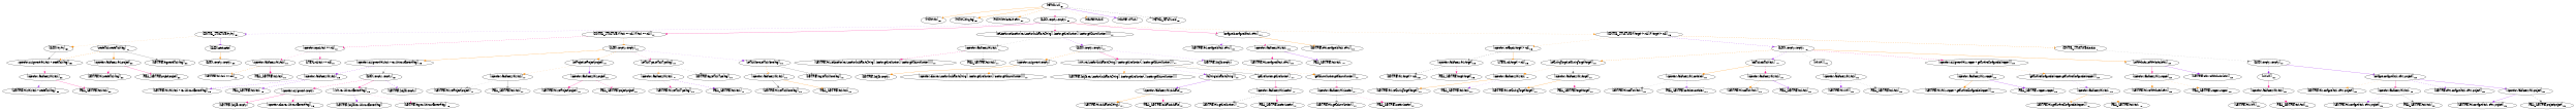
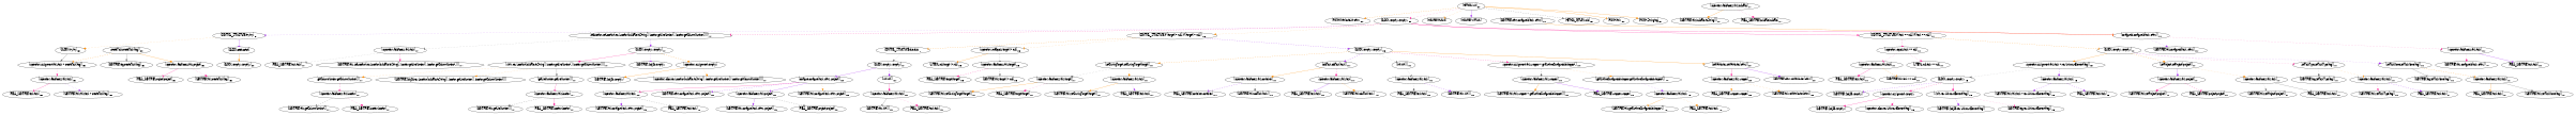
  digraph {
    fontname="Patrick Hand"
    node [fontname="Patrick Hand"]
    edge [arrowhead=diamond color=darkorange fontname="Patrick Hand" style=dotted]
    n1 [label=<(METHOD,init)<SUB>456</SUB>>]
    n2 [label=<(PARAM,this)<SUB>456</SUB>>]
    n3 [label=<(PARAM,String tag)<SUB>456</SUB>>]
    n4 [label=<(PARAM,AttributeList attrs)<SUB>456</SUB>>]
    n5 [label=<(BLOCK,&lt;empty&gt;,&lt;empty&gt;)<SUB>456</SUB>>]
    n6 [label=<(MODIFIER,PUBLIC)>]
    n7 [label=<(MODIFIER,VIRTUAL)>]
    n8 [label=<(METHOD_RETURN,void)<SUB>456</SUB>>]
    n9 [label=<(CONTROL_STRUCTURE,try,try)<SUB>457</SUB>>]
    n10 [label=<(CONTROL_STRUCTURE,if (task == null),if (task == null))<SUB>464</SUB>>]
    n11 [label=<(setLocation,setLocation(new Location(buildFile.toString(), locator.getLineNumber(), locator.getColumnNumber())))<SUB>471</SUB>>]
    n12 [label=<(configureId,configureId(task, attrs))<SUB>472</SUB>>]
    n13 [label=<(CONTROL_STRUCTURE,if (target != null),if (target != null))<SUB>475</SUB>>]
    n14 [label=<(BLOCK,try,try)<SUB>457</SUB>>]
    n15 [label=<(BLOCK,catch,catch)>]
    n16 [label=<(&lt;operator&gt;.equals,task == null)<SUB>464</SUB>>]
    n17 [label=<(BLOCK,&lt;empty&gt;,&lt;empty&gt;)<SUB>464</SUB>>]
    n18 [label=<(&lt;operator&gt;.fieldAccess,this.task)<SUB>471</SUB>>]
    n19 [label=<(BLOCK,&lt;empty&gt;,&lt;empty&gt;)<SUB>471</SUB>>]
    n20 [label=<(IDENTIFIER,this,configureId(task, attrs))<SUB>472</SUB>>]
    n21 [label=<(&lt;operator&gt;.fieldAccess,this.task)<SUB>472</SUB>>]
    n22 [label=<(IDENTIFIER,attrs,configureId(task, attrs))<SUB>472</SUB>>]
    n23 [label=<(&lt;operator&gt;.notEquals,target != null)<SUB>475</SUB>>]
    n24 [label=<(BLOCK,&lt;empty&gt;,&lt;empty&gt;)<SUB>475</SUB>>]
    n25 [label=<(CONTROL_STRUCTURE,else,else)<SUB>481</SUB>>]
    n26 [label=<(&lt;operator&gt;.assignment,this.task = createTask(tag))<SUB>458</SUB>>]
    n27 [label=<(BLOCK,&lt;empty&gt;,&lt;empty&gt;)<SUB>459</SUB>>]
    n28 [label=<(&lt;operator&gt;.fieldAccess,this.task)<SUB>458</SUB>>]
    n29 [label=<(IDENTIFIER,this,this.task = createTask(tag))<SUB>458</SUB>>]
    n30 [label=<(FIELD_IDENTIFIER,task,task)<SUB>458</SUB>>]
    n31 [label=<(createTask,createTask(tag))<SUB>458</SUB>>]
    n32 [label=<(&lt;operator&gt;.fieldAccess,this.project)<SUB>458</SUB>>]
    n33 [label=<(IDENTIFIER,tag,createTask(tag))<SUB>458</SUB>>]
    n34 [label=<(IDENTIFIER,this,createTask(tag))<SUB>458</SUB>>]
    n35 [label=<(FIELD_IDENTIFIER,project,project)<SUB>458</SUB>>]
    n36 [label=<(&lt;operator&gt;.fieldAccess,this.task)<SUB>464</SUB>>]
    n37 [label=<(LITERAL,null,task == null)<SUB>464</SUB>>]
    n38 [label=<(&lt;operator&gt;.assignment,this.task = new UnknownElement(tag))<SUB>465</SUB>>]
    n39 [label=<(setProject,setProject(project))<SUB>466</SUB>>]
    n40 [label=<(setTaskType,setTaskType(tag))<SUB>467</SUB>>]
    n41 [label=<(setTaskName,setTaskName(tag))<SUB>468</SUB>>]
    n42 [label=<(IDENTIFIER,this,task == null)<SUB>464</SUB>>]
    n43 [label=<(FIELD_IDENTIFIER,task,task)<SUB>464</SUB>>]
    n44 [label=<(&lt;operator&gt;.fieldAccess,this.task)<SUB>465</SUB>>]
    n45 [label=<(BLOCK,&lt;empty&gt;,&lt;empty&gt;)<SUB>465</SUB>>]
    n46 [label=<(&lt;operator&gt;.fieldAccess,this.task)<SUB>466</SUB>>]
    n47 [label=<(&lt;operator&gt;.fieldAccess,this.project)<SUB>466</SUB>>]
    n48 [label=<(&lt;operator&gt;.fieldAccess,this.task)<SUB>467</SUB>>]
    n49 [label=<(IDENTIFIER,tag,setTaskType(tag))<SUB>467</SUB>>]
    n50 [label=<(&lt;operator&gt;.fieldAccess,this.task)<SUB>468</SUB>>]
    n51 [label=<(IDENTIFIER,tag,setTaskName(tag))<SUB>468</SUB>>]
    n52 [label=<(IDENTIFIER,this,this.task = new UnknownElement(tag))<SUB>465</SUB>>]
    n53 [label=<(FIELD_IDENTIFIER,task,task)<SUB>465</SUB>>]
    n54 [label=<(&lt;operator&gt;.assignment,&lt;empty&gt;)>]
    n55 [label=<(&lt;init&gt;,new UnknownElement(tag))<SUB>465</SUB>>]
    n56 [label=<(IDENTIFIER,$obj35,&lt;empty&gt;)>]
    n57 [label=<(IDENTIFIER,$obj35,&lt;empty&gt;)>]
    n58 [label=<(&lt;operator&gt;.alloc,new UnknownElement(tag))<SUB>465</SUB>>]
    n59 [label=<(IDENTIFIER,$obj35,new UnknownElement(tag))>]
    n60 [label=<(IDENTIFIER,tag,new UnknownElement(tag))<SUB>465</SUB>>]
    n61 [label=<(IDENTIFIER,this,setProject(project))<SUB>466</SUB>>]
    n62 [label=<(FIELD_IDENTIFIER,task,task)<SUB>466</SUB>>]
    n63 [label=<(IDENTIFIER,this,setProject(project))<SUB>466</SUB>>]
    n64 [label=<(FIELD_IDENTIFIER,project,project)<SUB>466</SUB>>]
    n65 [label=<(IDENTIFIER,this,setTaskType(tag))<SUB>467</SUB>>]
    n66 [label=<(FIELD_IDENTIFIER,task,task)<SUB>467</SUB>>]
    n67 [label=<(IDENTIFIER,this,setTaskName(tag))<SUB>468</SUB>>]
    n68 [label=<(FIELD_IDENTIFIER,task,task)<SUB>468</SUB>>]
    n69 [label=<(IDENTIFIER,this,setLocation(new Location(buildFile.toString(), locator.getLineNumber(), locator.getColumnNumber())))<SUB>471</SUB>>]
    n70 [label=<(FIELD_IDENTIFIER,task,task)<SUB>471</SUB>>]
    n71 [label=<(&lt;operator&gt;.assignment,&lt;empty&gt;)>]
    n72 [label=<(&lt;init&gt;,new Location(buildFile.toString(), locator.getLineNumber(), locator.getColumnNumber()))<SUB>471</SUB>>]
    n73 [label=<(IDENTIFIER,$obj36,&lt;empty&gt;)>]
    n74 [label=<(IDENTIFIER,$obj36,&lt;empty&gt;)>]
    n75 [label=<(&lt;operator&gt;.alloc,new Location(buildFile.toString(), locator.getLineNumber(), locator.getColumnNumber()))<SUB>471</SUB>>]
    n76 [label=<(IDENTIFIER,$obj36,new Location(buildFile.toString(), locator.getLineNumber(), locator.getColumnNumber()))>]
-   n77 [label=<(toString,buildFile.toString())<SUB>471</SUB>>]
    n78 [label=<(getLineNumber,getLineNumber())<SUB>471</SUB>>]
    n79 [label=<(getColumnNumber,getColumnNumber())<SUB>471</SUB>>]
    n80 [label=<(&lt;operator&gt;.fieldAccess,this.buildFile)<SUB>471</SUB>>]
    n81 [label=<(&lt;operator&gt;.fieldAccess,this.locator)<SUB>471</SUB>>]
    n82 [label=<(&lt;operator&gt;.fieldAccess,this.locator)<SUB>471</SUB>>]
    n83 [label=<(IDENTIFIER,this,buildFile.toString())<SUB>471</SUB>>]
    n84 [label=<(FIELD_IDENTIFIER,buildFile,buildFile)<SUB>471</SUB>>]
    n85 [label=<(IDENTIFIER,this,getLineNumber())<SUB>471</SUB>>]
    n86 [label=<(FIELD_IDENTIFIER,locator,locator)<SUB>471</SUB>>]
    n87 [label=<(IDENTIFIER,this,getColumnNumber())<SUB>471</SUB>>]
    n88 [label=<(FIELD_IDENTIFIER,locator,locator)<SUB>471</SUB>>]
    n89 [label=<(IDENTIFIER,this,configureId(task, attrs))<SUB>472</SUB>>]
    n90 [label=<(FIELD_IDENTIFIER,task,task)<SUB>472</SUB>>]
    n91 [label=<(&lt;operator&gt;.fieldAccess,this.target)<SUB>475</SUB>>]
    n92 [label=<(LITERAL,null,target != null)<SUB>475</SUB>>]
    n93 [label=<(setOwningTarget,setOwningTarget(target))<SUB>476</SUB>>]
    n94 [label=<(addTask,addTask(task))<SUB>477</SUB>>]
    n95 [label=<(init,init())<SUB>478</SUB>>]
    n96 [label=<(&lt;operator&gt;.assignment,this.wrapper = getRuntimeConfigurableWrapper())<SUB>479</SUB>>]
    n97 [label=<(setAttributes,setAttributes(attrs))<SUB>480</SUB>>]
    n98 [label=<(BLOCK,&lt;empty&gt;,&lt;empty&gt;)<SUB>481</SUB>>]
    n99 [label=<(IDENTIFIER,this,target != null)<SUB>475</SUB>>]
    n100 [label=<(FIELD_IDENTIFIER,target,target)<SUB>475</SUB>>]
    n101 [label=<(&lt;operator&gt;.fieldAccess,this.task)<SUB>476</SUB>>]
    n102 [label=<(&lt;operator&gt;.fieldAccess,this.target)<SUB>476</SUB>>]
    n103 [label=<(&lt;operator&gt;.fieldAccess,this.container)<SUB>477</SUB>>]
    n104 [label=<(&lt;operator&gt;.fieldAccess,this.task)<SUB>477</SUB>>]
    n105 [label=<(&lt;operator&gt;.fieldAccess,this.task)<SUB>478</SUB>>]
    n106 [label=<(&lt;operator&gt;.fieldAccess,this.wrapper)<SUB>479</SUB>>]
    n107 [label=<(getRuntimeConfigurableWrapper,getRuntimeConfigurableWrapper())<SUB>479</SUB>>]
    n108 [label=<(&lt;operator&gt;.fieldAccess,this.wrapper)<SUB>480</SUB>>]
    n109 [label=<(IDENTIFIER,attrs,setAttributes(attrs))<SUB>480</SUB>>]
    n110 [label=<(IDENTIFIER,this,setOwningTarget(target))<SUB>476</SUB>>]
    n111 [label=<(FIELD_IDENTIFIER,task,task)<SUB>476</SUB>>]
    n112 [label=<(IDENTIFIER,this,setOwningTarget(target))<SUB>476</SUB>>]
    n113 [label=<(FIELD_IDENTIFIER,target,target)<SUB>476</SUB>>]
    n114 [label=<(IDENTIFIER,this,addTask(task))<SUB>477</SUB>>]
    n115 [label=<(FIELD_IDENTIFIER,container,container)<SUB>477</SUB>>]
    n116 [label=<(IDENTIFIER,this,addTask(task))<SUB>477</SUB>>]
    n117 [label=<(FIELD_IDENTIFIER,task,task)<SUB>477</SUB>>]
    n118 [label=<(IDENTIFIER,this,init())<SUB>478</SUB>>]
    n119 [label=<(FIELD_IDENTIFIER,task,task)<SUB>478</SUB>>]
    n120 [label=<(IDENTIFIER,this,this.wrapper = getRuntimeConfigurableWrapper())<SUB>479</SUB>>]
    n121 [label=<(FIELD_IDENTIFIER,wrapper,wrapper)<SUB>479</SUB>>]
    n122 [label=<(&lt;operator&gt;.fieldAccess,this.task)<SUB>479</SUB>>]
    n123 [label=<(IDENTIFIER,this,getRuntimeConfigurableWrapper())<SUB>479</SUB>>]
    n124 [label=<(FIELD_IDENTIFIER,task,task)<SUB>479</SUB>>]
    n125 [label=<(IDENTIFIER,this,setAttributes(attrs))<SUB>480</SUB>>]
    n126 [label=<(FIELD_IDENTIFIER,wrapper,wrapper)<SUB>480</SUB>>]
    n127 [label=<(init,init())<SUB>482</SUB>>]
    n128 [label=<(configure,configure(task, attrs, project))<SUB>483</SUB>>]
    n129 [label=<(&lt;operator&gt;.fieldAccess,this.task)<SUB>482</SUB>>]
    n130 [label=<(IDENTIFIER,this,configure(task, attrs, project))<SUB>483</SUB>>]
    n131 [label=<(&lt;operator&gt;.fieldAccess,this.task)<SUB>483</SUB>>]
    n132 [label=<(IDENTIFIER,attrs,configure(task, attrs, project))<SUB>483</SUB>>]
    n133 [label=<(&lt;operator&gt;.fieldAccess,this.project)<SUB>483</SUB>>]
    n134 [label=<(IDENTIFIER,this,init())<SUB>482</SUB>>]
    n135 [label=<(FIELD_IDENTIFIER,task,task)<SUB>482</SUB>>]
    n136 [label=<(IDENTIFIER,this,configure(task, attrs, project))<SUB>483</SUB>>]
    n137 [label=<(FIELD_IDENTIFIER,task,task)<SUB>483</SUB>>]
    n138 [label=<(IDENTIFIER,this,configure(task, attrs, project))<SUB>483</SUB>>]
    n139 [label=<(FIELD_IDENTIFIER,project,project)<SUB>483</SUB>>]
    n1 -> n2 [arrowhead=tee style=solid]
    n1 -> n3 [style=solid]
    n1 -> n4 [arrowhead=normal style=dashed]
    n1 -> n5 [arrowhead=tee color=deeppink]
    n1 -> n6 [arrowhead=tee]
    n1 -> n7 [arrowhead=normal color=purple style=solid]
    n1 -> n8 [arrowhead=normal color=gray40 style=dashed]
    n5 -> n9 [arrowhead=tee color=purple]
    n5 -> n10 [arrowhead=normal color=deeppink style=solid]
    n5 -> n11 [arrowhead=tee color=deeppink style=dashed]
    n5 -> n12 [arrowhead=tee color=deeppink style=solid]
    n5 -> n13 [arrowhead=normal]
    n9 -> n14
    n9 -> n15 [arrowhead=tee color=purple style=solid]
    n10 -> n16 [arrowhead=tee color=deeppink style=dashed]
    n10 -> n17 [arrowhead=tee style=dashed]
    n11 -> n18 [arrowhead=tee color=gray40]
    n11 -> n19 [arrowhead=normal color=purple style=dashed]
    n12 -> n20 [arrowhead=normal color=purple]
    n12 -> n21 [arrowhead=tee color=deeppink]
-   n12 -> n22 [arrowhead=tee style=solid]
+   n22 -> n12 [arrowhead=tee style=solid]
    n13 -> n23 [arrowhead=tee]
    n13 -> n24 [arrowhead=normal color=purple style=dashed]
    n13 -> n25 [arrowhead=tee style=dashed]
    n14 -> n26 [arrowhead=normal color=gray40 style=solid]
    n15 -> n27 [arrowhead=normal style=solid]
    n16 -> n36 [arrowhead=tee color=deeppink]
    n16 -> n37 [arrowhead=normal color=deeppink]
    n17 -> n38 [arrowhead=normal style=solid]
    n17 -> n39 [style=dashed]
    n17 -> n40 [arrowhead=tee color=deeppink]
    n17 -> n41 [color=purple]
    n18 -> n69 [arrowhead=normal color=deeppink style=dashed]
    n18 -> n70 [arrowhead=tee color=gray40]
    n19 -> n71 [style=dashed]
    n19 -> n72 [color=deeppink style=solid]
    n19 -> n73 [arrowhead=tee color=purple]
    n21 -> n89 [color=deeppink]
    n21 -> n90 [arrowhead=tee color=purple style=solid]
    n23 -> n91 [arrowhead=tee color=gray40 style=dashed]
    n23 -> n92 [arrowhead=tee style=solid]
    n24 -> n93 [arrowhead=normal style=dashed]
    n24 -> n94 [arrowhead=normal color=purple style=dashed]
    n24 -> n95 [arrowhead=tee color=gray40]
    n24 -> n96 [arrowhead=normal color=deeppink style=dashed]
    n24 -> n97 [arrowhead=normal style=solid]
    n25 -> n98 [arrowhead=normal color=gray40]
    n26 -> n28 [arrowhead=normal color=deeppink]
    n28 -> n29 [arrowhead=normal color=purple]
    n28 -> n30 [arrowhead=tee color=deeppink style=solid]
    n31 -> n26 [arrowhead=tee style=dashed]
    n31 -> n32 [style=solid]
    n31 -> n33 [arrowhead=normal color=gray40 style=solid]
    n32 -> n34 [color=deeppink]
    n32 -> n35 [arrowhead=tee color=deeppink style=solid]
    n36 -> n42 [arrowhead=tee style=dashed]
    n36 -> n43 [color=deeppink style=solid]
    n38 -> n44 [color=purple style=dashed]
    n38 -> n45 [arrowhead=normal color=gray40]
    n39 -> n46
    n39 -> n47 [color=purple style=solid]
    n40 -> n48 [arrowhead=tee]
    n40 -> n49 [color=gray40]
    n41 -> n50 [arrowhead=tee style=dashed]
    n41 -> n51 [arrowhead=tee color=gray40 style=solid]
    n44 -> n52 [arrowhead=normal color=purple style=dashed]
    n44 -> n53 [arrowhead=normal color=purple style=dashed]
    n45 -> n54 [arrowhead=normal color=deeppink style=dashed]
    n45 -> n55 [color=deeppink style=solid]
    n45 -> n56 [arrowhead=tee color=purple style=dashed]
    n46 -> n61 [arrowhead=normal color=gray40]
    n46 -> n62 [arrowhead=tee color=gray40 style=solid]
    n47 -> n63 [color=deeppink style=solid]
    n47 -> n64 [arrowhead=tee color=deeppink style=dashed]
    n48 -> n65 [arrowhead=normal color=deeppink]
    n48 -> n66 [arrowhead=normal color=purple style=dashed]
    n50 -> n67 [color=gray40 style=solid]
    n50 -> n68 [arrowhead=tee style=solid]
    n54 -> n57 [arrowhead=normal color=deeppink style=solid]
    n54 -> n58 [color=deeppink]
    n55 -> n59 [color=purple style=dashed]
    n55 -> n60 [arrowhead=tee color=deeppink]
    n71 -> n74 [style=solid]
    n71 -> n75
    n72 -> n76 [arrowhead=normal]
-   n72 -> n77 [arrowhead=normal color=purple]
    n72 -> n78 [arrowhead=normal color=gray40 style=solid]
    n72 -> n79
-   n77 -> n80 [arrowhead=normal color=purple style=solid]
    n78 -> n81 [arrowhead=tee color=deeppink style=solid]
    n79 -> n82 [arrowhead=tee color=deeppink style=dashed]
    n80 -> n83 [style=solid]
    n80 -> n84 [color=deeppink]
    n81 -> n85 [color=gray40 style=dashed]
    n81 -> n86 [color=deeppink style=solid]
    n82 -> n87 [arrowhead=tee color=gray40 style=dashed]
    n82 -> n88 [color=deeppink]
    n91 -> n99 [arrowhead=normal color=gray40 style=dashed]
    n91 -> n100 [arrowhead=normal color=deeppink style=dashed]
    n93 -> n101
    n93 -> n102 [color=gray40]
    n94 -> n103 [style=solid]
    n94 -> n104 [color=deeppink style=dashed]
    n95 -> n105 [arrowhead=tee color=gray40]
    n96 -> n106 [color=gray40 style=dashed]
    n96 -> n107 [arrowhead=normal]
    n97 -> n108 [arrowhead=normal color=deeppink style=solid]
    n97 -> n109 [color=purple style=solid]
    n98 -> n127 [color=purple style=dashed]
    n98 -> n128 [arrowhead=tee color=purple style=solid]
    n101 -> n110 [arrowhead=normal style=solid]
    n101 -> n111 [arrowhead=normal color=purple]
    n102 -> n112 [style=solid]
    n102 -> n113 [color=deeppink]
    n103 -> n114 [color=gray40]
    n103 -> n115 [arrowhead=tee color=purple style=dashed]
    n104 -> n116 [style=dashed]
    n104 -> n117 [arrowhead=tee color=purple style=solid]
    n105 -> n118 [color=purple style=dashed]
    n105 -> n119 [color=gray40]
    n106 -> n120 [style=solid]
    n106 -> n121 [color=purple style=solid]
    n107 -> n122 [arrowhead=normal color=purple]
    n108 -> n125
    n108 -> n126 [arrowhead=normal]
    n122 -> n123 [arrowhead=tee style=solid]
    n122 -> n124
    n127 -> n129 [color=deeppink style=solid]
    n128 -> n130 [arrowhead=normal]
    n128 -> n131 [arrowhead=tee color=deeppink style=solid]
    n128 -> n132 [arrowhead=tee color=purple style=dashed]
    n128 -> n133 [arrowhead=tee color=purple style=solid]
    n129 -> n134 [arrowhead=tee color=gray40 style=solid]
    n129 -> n135 [color=deeppink]
    n131 -> n136 [color=purple]
    n131 -> n137 [arrowhead=normal color=gray40 style=dashed]
    n133 -> n138 [arrowhead=normal color=purple style=solid]
    n133 -> n139 [color=gray40 style=dashed]
  }
